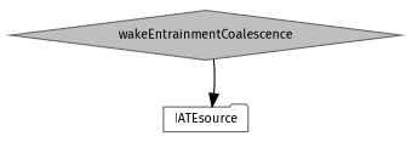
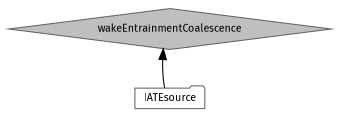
  digraph {
    fontname="Fira Sans"
    node [color=gray40 fontname="Fira Sans" fontsize=10]
    n1 [fillcolor=grey75 fontcolor=black height=0.2 label=wakeEntrainmentCoalescence shape=diamond style=filled width=0.4]
    n2 [height=0.2 label=IATEsource shape=folder width=0.4]
-   n2 -> n1 [color=black dir=back fontname="Fira Sans" fontsize=10 labelfontname=FreeSans labelfontsize=10 style=solid]
+   n1 -> n2 [color=black dir=back fontname="Fira Sans" fontsize=10 labelfontname=FreeSans labelfontsize=10 style=solid]
  }
